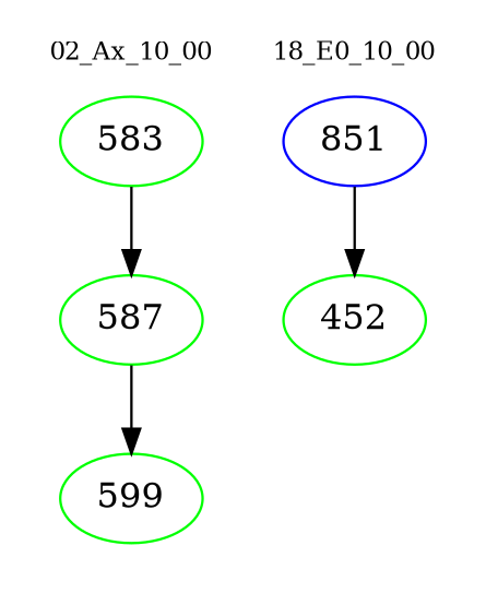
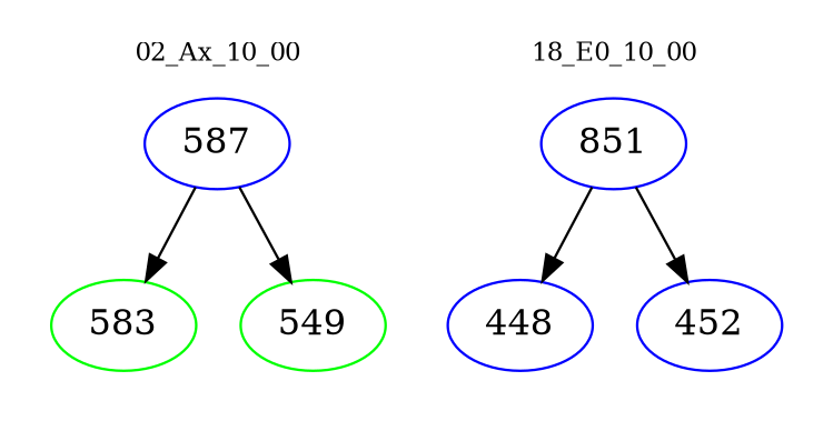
  digraph {
    node [color=blue]
    edge [color=black]
-   n1 [color=green label=587]
+   n1 [label=587]
    n2 [color=green label=583]
-   n3 [color=green label=599]
+   n3 [color=green label=549]
    n4 [label=851]
-   n6 [color=green label=452]
+   n5 [label=448]
+   n6 [label=452]
    subgraph cluster_1 {
      color=white
      fontsize=10
      label="02_Ax_10_00"
      n1
      n2
      n3
    }
    subgraph cluster_2 {
      color=white
      fontsize=10
      label="18_E0_10_00"
      n4
+     n5
      n6
    }
-   n2 -> n1
+   n1 -> n2
    n1 -> n3
+   n4 -> n5
    n4 -> n6
  }
